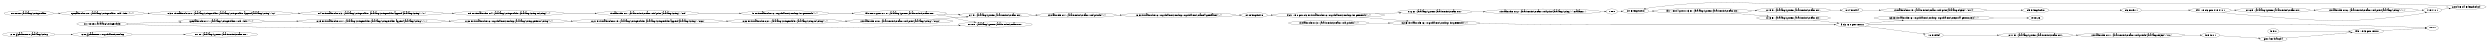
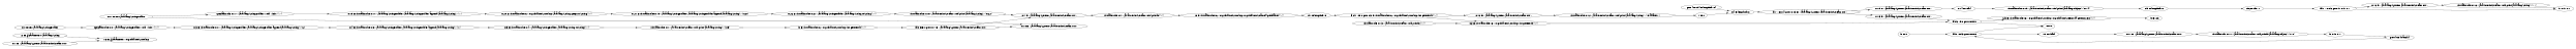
  digraph {
    rankdir=LR
    "r2 := @parameter0: java.lang.String"
    "r6 := @parameter1: org.xbill.DNS.Lookup"
    "$r1 = <java.lang.System: java.io.PrintStream out>"
    "$r0 = new java.lang.StringBuilder"
    "specialinvoke $r0.<java.lang.StringBuilder: void <init>()>()"
    "$r3 = virtualinvoke $r0.<java.lang.StringBuilder: java.lang.StringBuilder append(java.lang.String)>(r2)"
    "$r4 = virtualinvoke $r3.<java.lang.StringBuilder: java.lang.StringBuilder append(java.lang.String)>(\":\")"
    "$r5 = virtualinvoke $r4.<java.lang.StringBuilder: java.lang.String toString()>()"
    "virtualinvoke $r1.<java.io.PrintStream: void print(java.lang.String)>($r5)"
    "i0 = virtualinvoke r6.<org.xbill.DNS.Lookup: int getResult()>()"
    "if i0 == 0 goto $r7 = <java.lang.System: java.io.PrintStream out>"
    "$r18 = <java.lang.System: java.io.PrintStream out>"
    "$r7 = <java.lang.System: java.io.PrintStream out>"
    "virtualinvoke $r7.<java.io.PrintStream: void println()>()"
    "$r17 = new java.lang.StringBuilder"
    "specialinvoke $r17.<java.lang.StringBuilder: void <init>()>()"
    "$r19 = virtualinvoke $r17.<java.lang.StringBuilder: java.lang.StringBuilder append(java.lang.String)>(\" \")"
    "$r20 = virtualinvoke r6.<org.xbill.DNS.Lookup: java.lang.String getErrorString()>()"
    "$r21 = virtualinvoke $r19.<java.lang.StringBuilder: java.lang.StringBuilder append(java.lang.String)>($r20)"
    "$r22 = virtualinvoke $r21.<java.lang.StringBuilder: java.lang.String toString()>()"
    "virtualinvoke $r18.<java.io.PrintStream: void print(java.lang.String)>($r22)"
    "r8 = virtualinvoke r6.<org.xbill.DNS.Lookup: org.xbill.DNS.Name[] getAliases()>()"
    "$i1 = lengthof r8"
    "if $i1 <= 0 goto $i2 = virtualinvoke r6.<org.xbill.DNS.Lookup: int getResult()>()"
    "$r12 = <java.lang.System: java.io.PrintStream out>"
    "$i2 = virtualinvoke r6.<org.xbill.DNS.Lookup: int getResult()>()"
    "virtualinvoke $r12.<java.io.PrintStream: void print(java.lang.String)>(\"# aliases: \")"
    "if $i2 != 0 goto return"
    "i7 = 0"
    "$i4 = lengthof r8"
    "if i7 >= $i4 goto $r13 = <java.lang.System: java.io.PrintStream out>"
    "$r15 = <java.lang.System: java.io.PrintStream out>"
    "$r13 = <java.lang.System: java.io.PrintStream out>"
    "$r14 = r8[i7]"
    "virtualinvoke $r15.<java.io.PrintStream: void print(java.lang.Object)>($r14)"
    "$i5 = lengthof r8"
    "$i6 = $i5 - 1"
    "if i7 >= $i6 goto i7 = i7 + 1"
    "$r16 = <java.lang.System: java.io.PrintStream out>"
    "i7 = i7 + 1"
    "virtualinvoke $r16.<java.io.PrintStream: void print(java.lang.String)>(\" \")"
    "goto [?= $i4 = lengthof r8]"
    "virtualinvoke $r13.<java.io.PrintStream: void println()>()"
    "r23 = virtualinvoke r6.<org.xbill.DNS.Lookup: org.xbill.DNS.Record[] getAnswers()>()"
    return
    "r9 = r23"
    "i8 = 0"
    "if i8 >= i3 goto return"
    "r10 = r9[i8]"
    "$r11 = <java.lang.System: java.io.PrintStream out>"
    "virtualinvoke $r11.<java.io.PrintStream: void println(java.lang.Object)>(r10)"
    "i8 = i8 + 1"
    "goto [?= (branch)]"
    "r2 := @parameter0: java.lang.String" -> "r6 := @parameter1: org.xbill.DNS.Lookup"
-   "r6 := @parameter1: org.xbill.DNS.Lookup" -> "$r1 = <java.lang.System: java.io.PrintStream out>"
+   "$r1 = <java.lang.System: java.io.PrintStream out>" -> "r6 := @parameter1: org.xbill.DNS.Lookup"
    "$r0 = new java.lang.StringBuilder" -> "specialinvoke $r0.<java.lang.StringBuilder: void <init>()>()"
    "specialinvoke $r0.<java.lang.StringBuilder: void <init>()>()" -> "$r3 = virtualinvoke $r0.<java.lang.StringBuilder: java.lang.StringBuilder append(java.lang.String)>(r2)"
    "$r3 = virtualinvoke $r0.<java.lang.StringBuilder: java.lang.StringBuilder append(java.lang.String)>(r2)" -> "$r4 = virtualinvoke $r3.<java.lang.StringBuilder: java.lang.StringBuilder append(java.lang.String)>(\":\")"
    "$r4 = virtualinvoke $r3.<java.lang.StringBuilder: java.lang.StringBuilder append(java.lang.String)>(\":\")" -> "$r5 = virtualinvoke $r4.<java.lang.StringBuilder: java.lang.String toString()>()"
    "$r5 = virtualinvoke $r4.<java.lang.StringBuilder: java.lang.String toString()>()" -> "virtualinvoke $r1.<java.io.PrintStream: void print(java.lang.String)>($r5)"
    "virtualinvoke $r1.<java.io.PrintStream: void print(java.lang.String)>($r5)" -> "i0 = virtualinvoke r6.<org.xbill.DNS.Lookup: int getResult()>()"
    "i0 = virtualinvoke r6.<org.xbill.DNS.Lookup: int getResult()>()" -> "if i0 == 0 goto $r7 = <java.lang.System: java.io.PrintStream out>"
    "if i0 == 0 goto $r7 = <java.lang.System: java.io.PrintStream out>" -> "$r18 = <java.lang.System: java.io.PrintStream out>"
    "if i0 == 0 goto $r7 = <java.lang.System: java.io.PrintStream out>" -> "$r7 = <java.lang.System: java.io.PrintStream out>"
    "$r7 = <java.lang.System: java.io.PrintStream out>" -> "virtualinvoke $r7.<java.io.PrintStream: void println()>()"
    "virtualinvoke $r7.<java.io.PrintStream: void println()>()" -> "r8 = virtualinvoke r6.<org.xbill.DNS.Lookup: org.xbill.DNS.Name[] getAliases()>()"
    "$r17 = new java.lang.StringBuilder" -> "$r18 = <java.lang.System: java.io.PrintStream out>"
    "$r17 = new java.lang.StringBuilder" -> "specialinvoke $r17.<java.lang.StringBuilder: void <init>()>()"
    "specialinvoke $r17.<java.lang.StringBuilder: void <init>()>()" -> "$r19 = virtualinvoke $r17.<java.lang.StringBuilder: java.lang.StringBuilder append(java.lang.String)>(\" \")"
    "$r19 = virtualinvoke $r17.<java.lang.StringBuilder: java.lang.StringBuilder append(java.lang.String)>(\" \")" -> "$r20 = virtualinvoke r6.<org.xbill.DNS.Lookup: java.lang.String getErrorString()>()"
    "$r20 = virtualinvoke r6.<org.xbill.DNS.Lookup: java.lang.String getErrorString()>()" -> "$r21 = virtualinvoke $r19.<java.lang.StringBuilder: java.lang.StringBuilder append(java.lang.String)>($r20)"
    "$r21 = virtualinvoke $r19.<java.lang.StringBuilder: java.lang.StringBuilder append(java.lang.String)>($r20)" -> "$r22 = virtualinvoke $r21.<java.lang.StringBuilder: java.lang.String toString()>()"
    "$r22 = virtualinvoke $r21.<java.lang.StringBuilder: java.lang.String toString()>()" -> "virtualinvoke $r18.<java.io.PrintStream: void print(java.lang.String)>($r22)"
    "virtualinvoke $r18.<java.io.PrintStream: void print(java.lang.String)>($r22)" -> "$r7 = <java.lang.System: java.io.PrintStream out>"
    "r8 = virtualinvoke r6.<org.xbill.DNS.Lookup: org.xbill.DNS.Name[] getAliases()>()" -> "$i1 = lengthof r8"
    "$i1 = lengthof r8" -> "if $i1 <= 0 goto $i2 = virtualinvoke r6.<org.xbill.DNS.Lookup: int getResult()>()"
    "if $i1 <= 0 goto $i2 = virtualinvoke r6.<org.xbill.DNS.Lookup: int getResult()>()" -> "$r12 = <java.lang.System: java.io.PrintStream out>"
    "if $i1 <= 0 goto $i2 = virtualinvoke r6.<org.xbill.DNS.Lookup: int getResult()>()" -> "$i2 = virtualinvoke r6.<org.xbill.DNS.Lookup: int getResult()>()"
    "$r12 = <java.lang.System: java.io.PrintStream out>" -> "virtualinvoke $r12.<java.io.PrintStream: void print(java.lang.String)>(\"# aliases: \")"
    "$i2 = virtualinvoke r6.<org.xbill.DNS.Lookup: int getResult()>()" -> "if $i2 != 0 goto return"
    "virtualinvoke $r12.<java.io.PrintStream: void print(java.lang.String)>(\"# aliases: \")" -> "i7 = 0"
    "if $i2 != 0 goto return" -> "r23 = virtualinvoke r6.<org.xbill.DNS.Lookup: org.xbill.DNS.Record[] getAnswers()>()"
    "if $i2 != 0 goto return" -> return
    "i7 = 0" -> "$i4 = lengthof r8"
    "$i4 = lengthof r8" -> "if i7 >= $i4 goto $r13 = <java.lang.System: java.io.PrintStream out>"
    "if i7 >= $i4 goto $r13 = <java.lang.System: java.io.PrintStream out>" -> "$r15 = <java.lang.System: java.io.PrintStream out>"
    "if i7 >= $i4 goto $r13 = <java.lang.System: java.io.PrintStream out>" -> "$r13 = <java.lang.System: java.io.PrintStream out>"
    "$r15 = <java.lang.System: java.io.PrintStream out>" -> "$r14 = r8[i7]"
    "$r13 = <java.lang.System: java.io.PrintStream out>" -> "if $i2 != 0 goto return"
    "$r14 = r8[i7]" -> "virtualinvoke $r15.<java.io.PrintStream: void print(java.lang.Object)>($r14)"
    "virtualinvoke $r15.<java.io.PrintStream: void print(java.lang.Object)>($r14)" -> "$i5 = lengthof r8"
    "$i5 = lengthof r8" -> "$i6 = $i5 - 1"
    "$i6 = $i5 - 1" -> "if i7 >= $i6 goto i7 = i7 + 1"
    "if i7 >= $i6 goto i7 = i7 + 1" -> "$r16 = <java.lang.System: java.io.PrintStream out>"
    "if i7 >= $i6 goto i7 = i7 + 1" -> "i7 = i7 + 1"
    "$r16 = <java.lang.System: java.io.PrintStream out>" -> "virtualinvoke $r16.<java.io.PrintStream: void print(java.lang.String)>(\" \")"
-   "i7 = i7 + 1" -> "goto [?= $i4 = lengthof r8]"
    "virtualinvoke $r16.<java.io.PrintStream: void print(java.lang.String)>(\" \")" -> "i7 = i7 + 1"
    "goto [?= $i4 = lengthof r8]" -> "$i4 = lengthof r8"
    "virtualinvoke $r13.<java.io.PrintStream: void println()>()" -> "$i2 = virtualinvoke r6.<org.xbill.DNS.Lookup: int getResult()>()"
    "r23 = virtualinvoke r6.<org.xbill.DNS.Lookup: org.xbill.DNS.Record[] getAnswers()>()" -> "r9 = r23"
    "i8 = 0" -> "if i8 >= i3 goto return"
    "if i8 >= i3 goto return" -> return
-   "if $i2 != 0 goto return" -> "r10 = r9[i8]"
+   "if i8 >= i3 goto return" -> "r10 = r9[i8]"
    "r10 = r9[i8]" -> "$r11 = <java.lang.System: java.io.PrintStream out>"
    "$r11 = <java.lang.System: java.io.PrintStream out>" -> "virtualinvoke $r11.<java.io.PrintStream: void println(java.lang.Object)>(r10)"
    "virtualinvoke $r11.<java.io.PrintStream: void println(java.lang.Object)>(r10)" -> "i8 = i8 + 1"
    "i8 = i8 + 1" -> "goto [?= (branch)]"
    "goto [?= (branch)]" -> "if i8 >= i3 goto return"
  }
